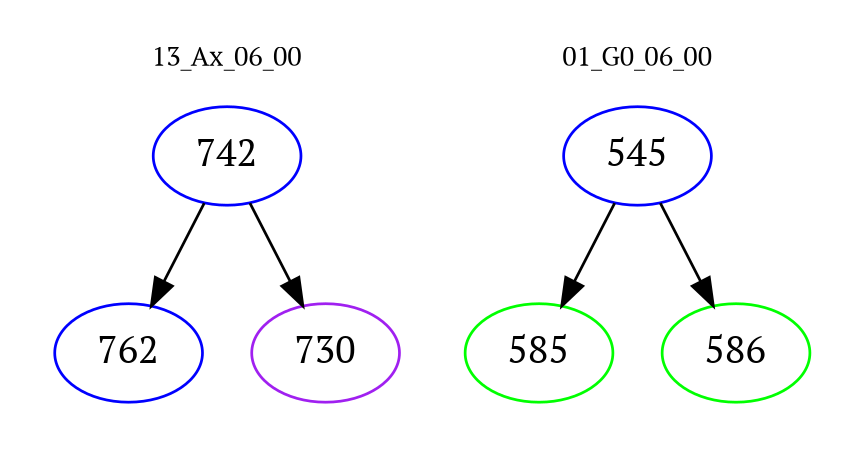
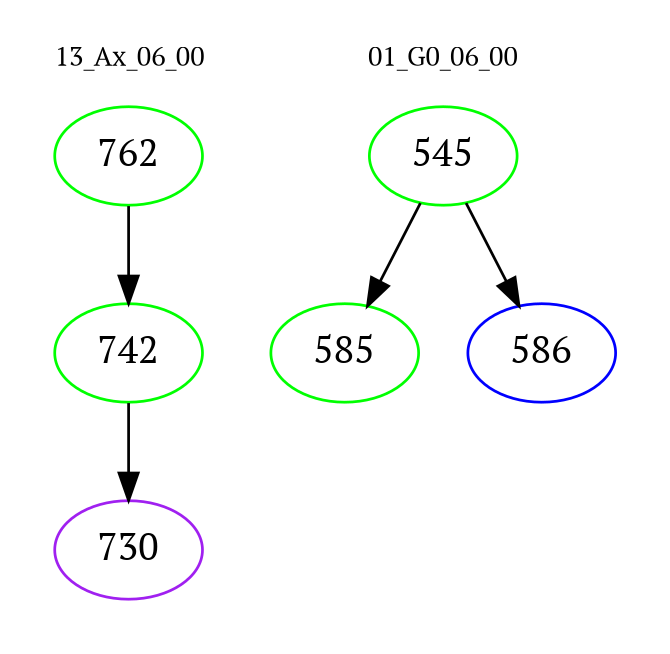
  digraph {
    fontname="PT Serif"
    node [color=green fontname="PT Serif"]
    edge [color=black fontname="PT Serif"]
-   n1 [color=blue label=742]
-   n2 [color=blue label=762]
+   n1 [label=742]
+   n2 [label=762]
    n3 [color=purple label=730]
-   n4 [color=blue label=545]
+   n4 [label=545]
    n5 [label=585]
-   n6 [label=586]
+   n6 [color=blue label=586]
    subgraph cluster_1 {
      color=white
      fontsize=10
      label="13_Ax_06_00"
      n1
      n2
      n3
    }
    subgraph cluster_2 {
      color=white
      fontsize=10
      label="01_G0_06_00"
      n4
      n5
      n6
    }
-   n1 -> n2
+   n2 -> n1
    n1 -> n3
    n4 -> n5
    n4 -> n6
  }
